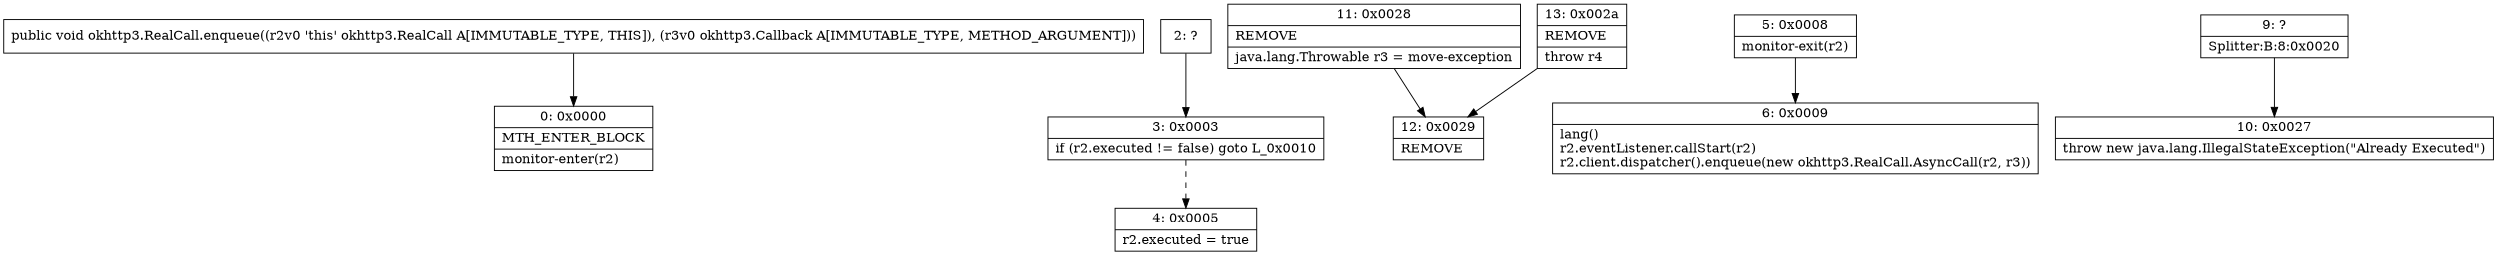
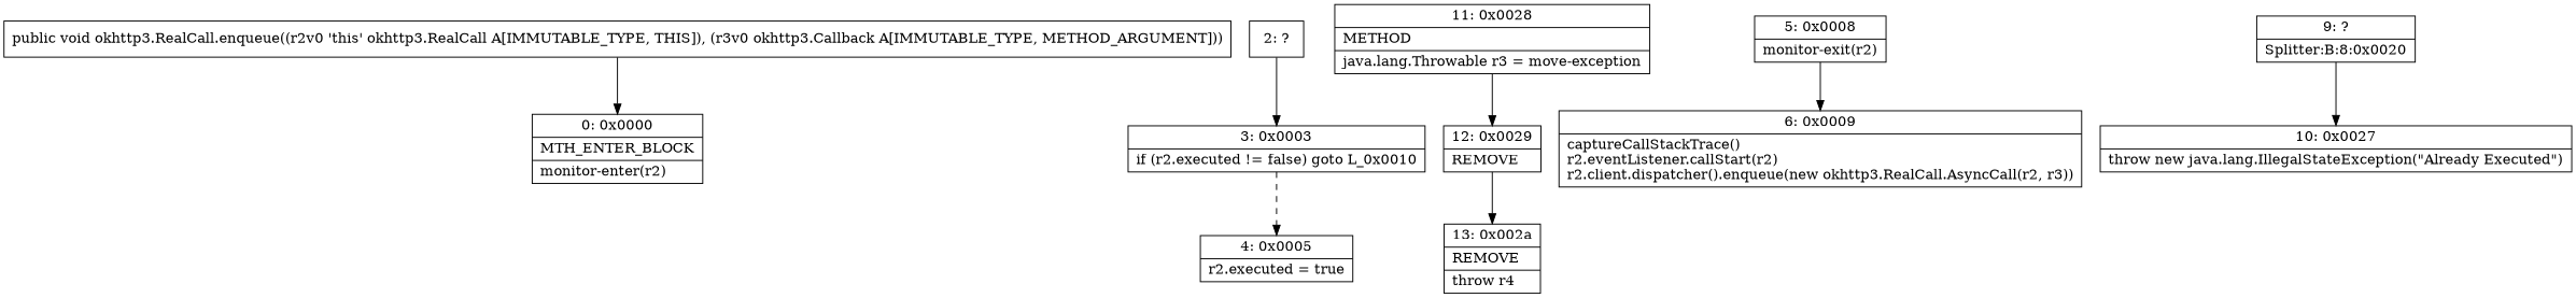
  digraph {
    node [shape=record]
    n1 [label="{0\:\ 0x0000|MTH_ENTER_BLOCK\l|monitor\-enter(r2)\l}"]
    n2 [label="{2\:\ ?}"]
    n3 [label="{3\:\ 0x0003|if (r2.executed != false) goto L_0x0010\l}"]
-   n4 [label="{11\:\ 0x0028|REMOVE\l|java.lang.Throwable r3 = move\-exception\l}"]
+   n4 [label="{11\:\ 0x0028|METHOD\l|java.lang.Throwable r3 = move\-exception\l}"]
    n5 [label="{12\:\ 0x0029|REMOVE\l}"]
    n6 [label="{4\:\ 0x0005|r2.executed = true\l}"]
    n7 [label="{5\:\ 0x0008|monitor\-exit(r2)\l}"]
-   n8 [label="{6\:\ 0x0009|lang()\lr2.eventListener.callStart(r2)\lr2.client.dispatcher().enqueue(new okhttp3.RealCall.AsyncCall(r2, r3))\l}"]
+   n8 [label="{6\:\ 0x0009|captureCallStackTrace()\lr2.eventListener.callStart(r2)\lr2.client.dispatcher().enqueue(new okhttp3.RealCall.AsyncCall(r2, r3))\l}"]
    n9 [label="{9\:\ ?|Splitter:B:8:0x0020\l}"]
    n10 [label="{10\:\ 0x0027|throw new java.lang.IllegalStateException(\"Already Executed\")\l}"]
    n11 [label="{13\:\ 0x002a|REMOVE\l|throw r4\l}"]
    n12 [label="{public void okhttp3.RealCall.enqueue((r2v0 'this' okhttp3.RealCall A[IMMUTABLE_TYPE, THIS]), (r3v0 okhttp3.Callback A[IMMUTABLE_TYPE, METHOD_ARGUMENT])) }"]
    n2 -> n3
    n3 -> n6 [style=dashed]
    n4 -> n5
-   n11 -> n5
+   n5 -> n11
    n7 -> n8
    n9 -> n10
    n12 -> n1
  }
